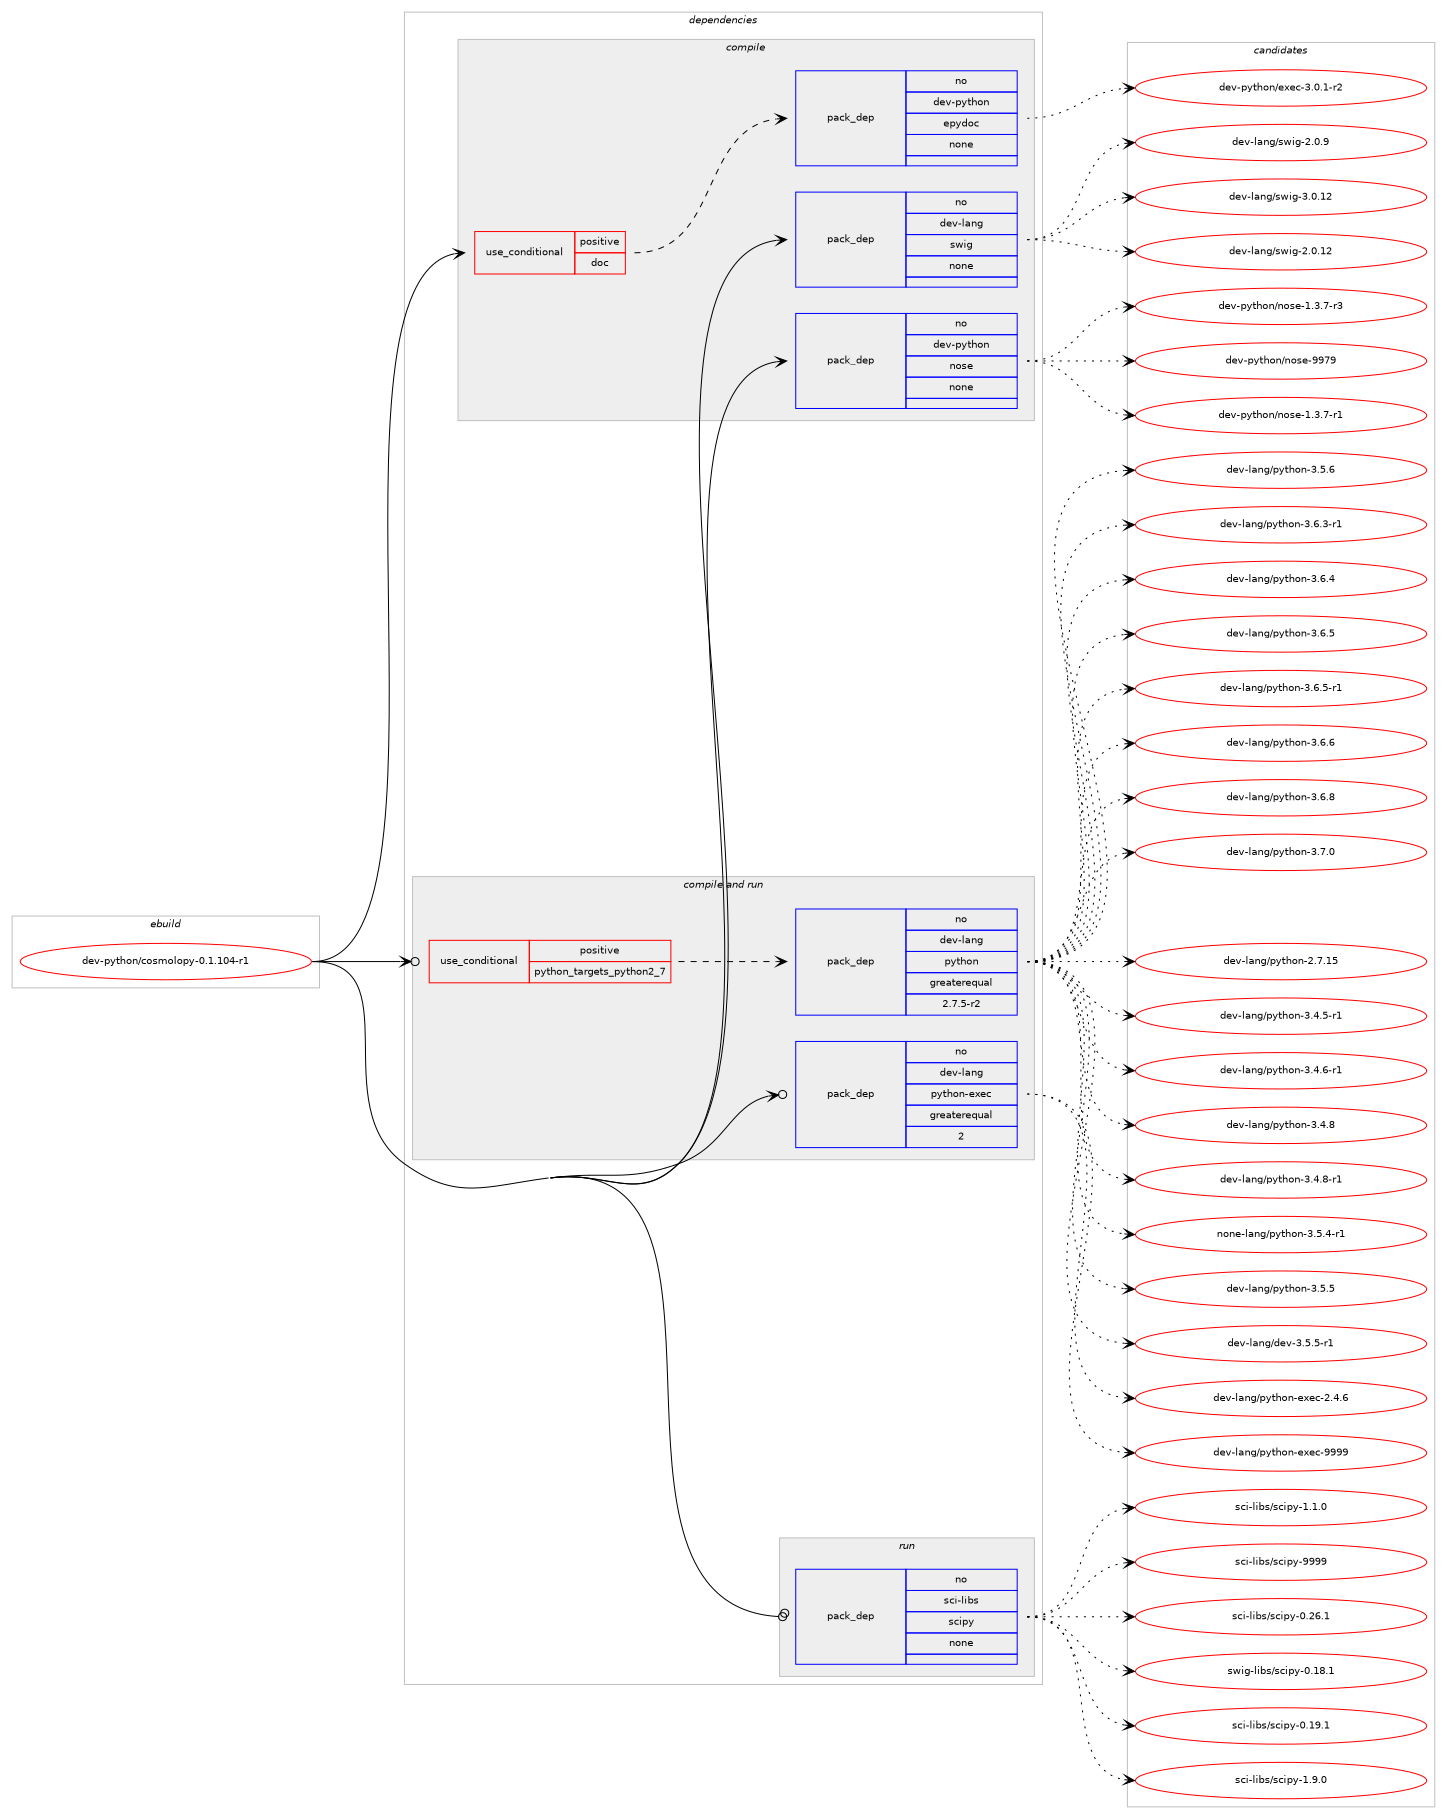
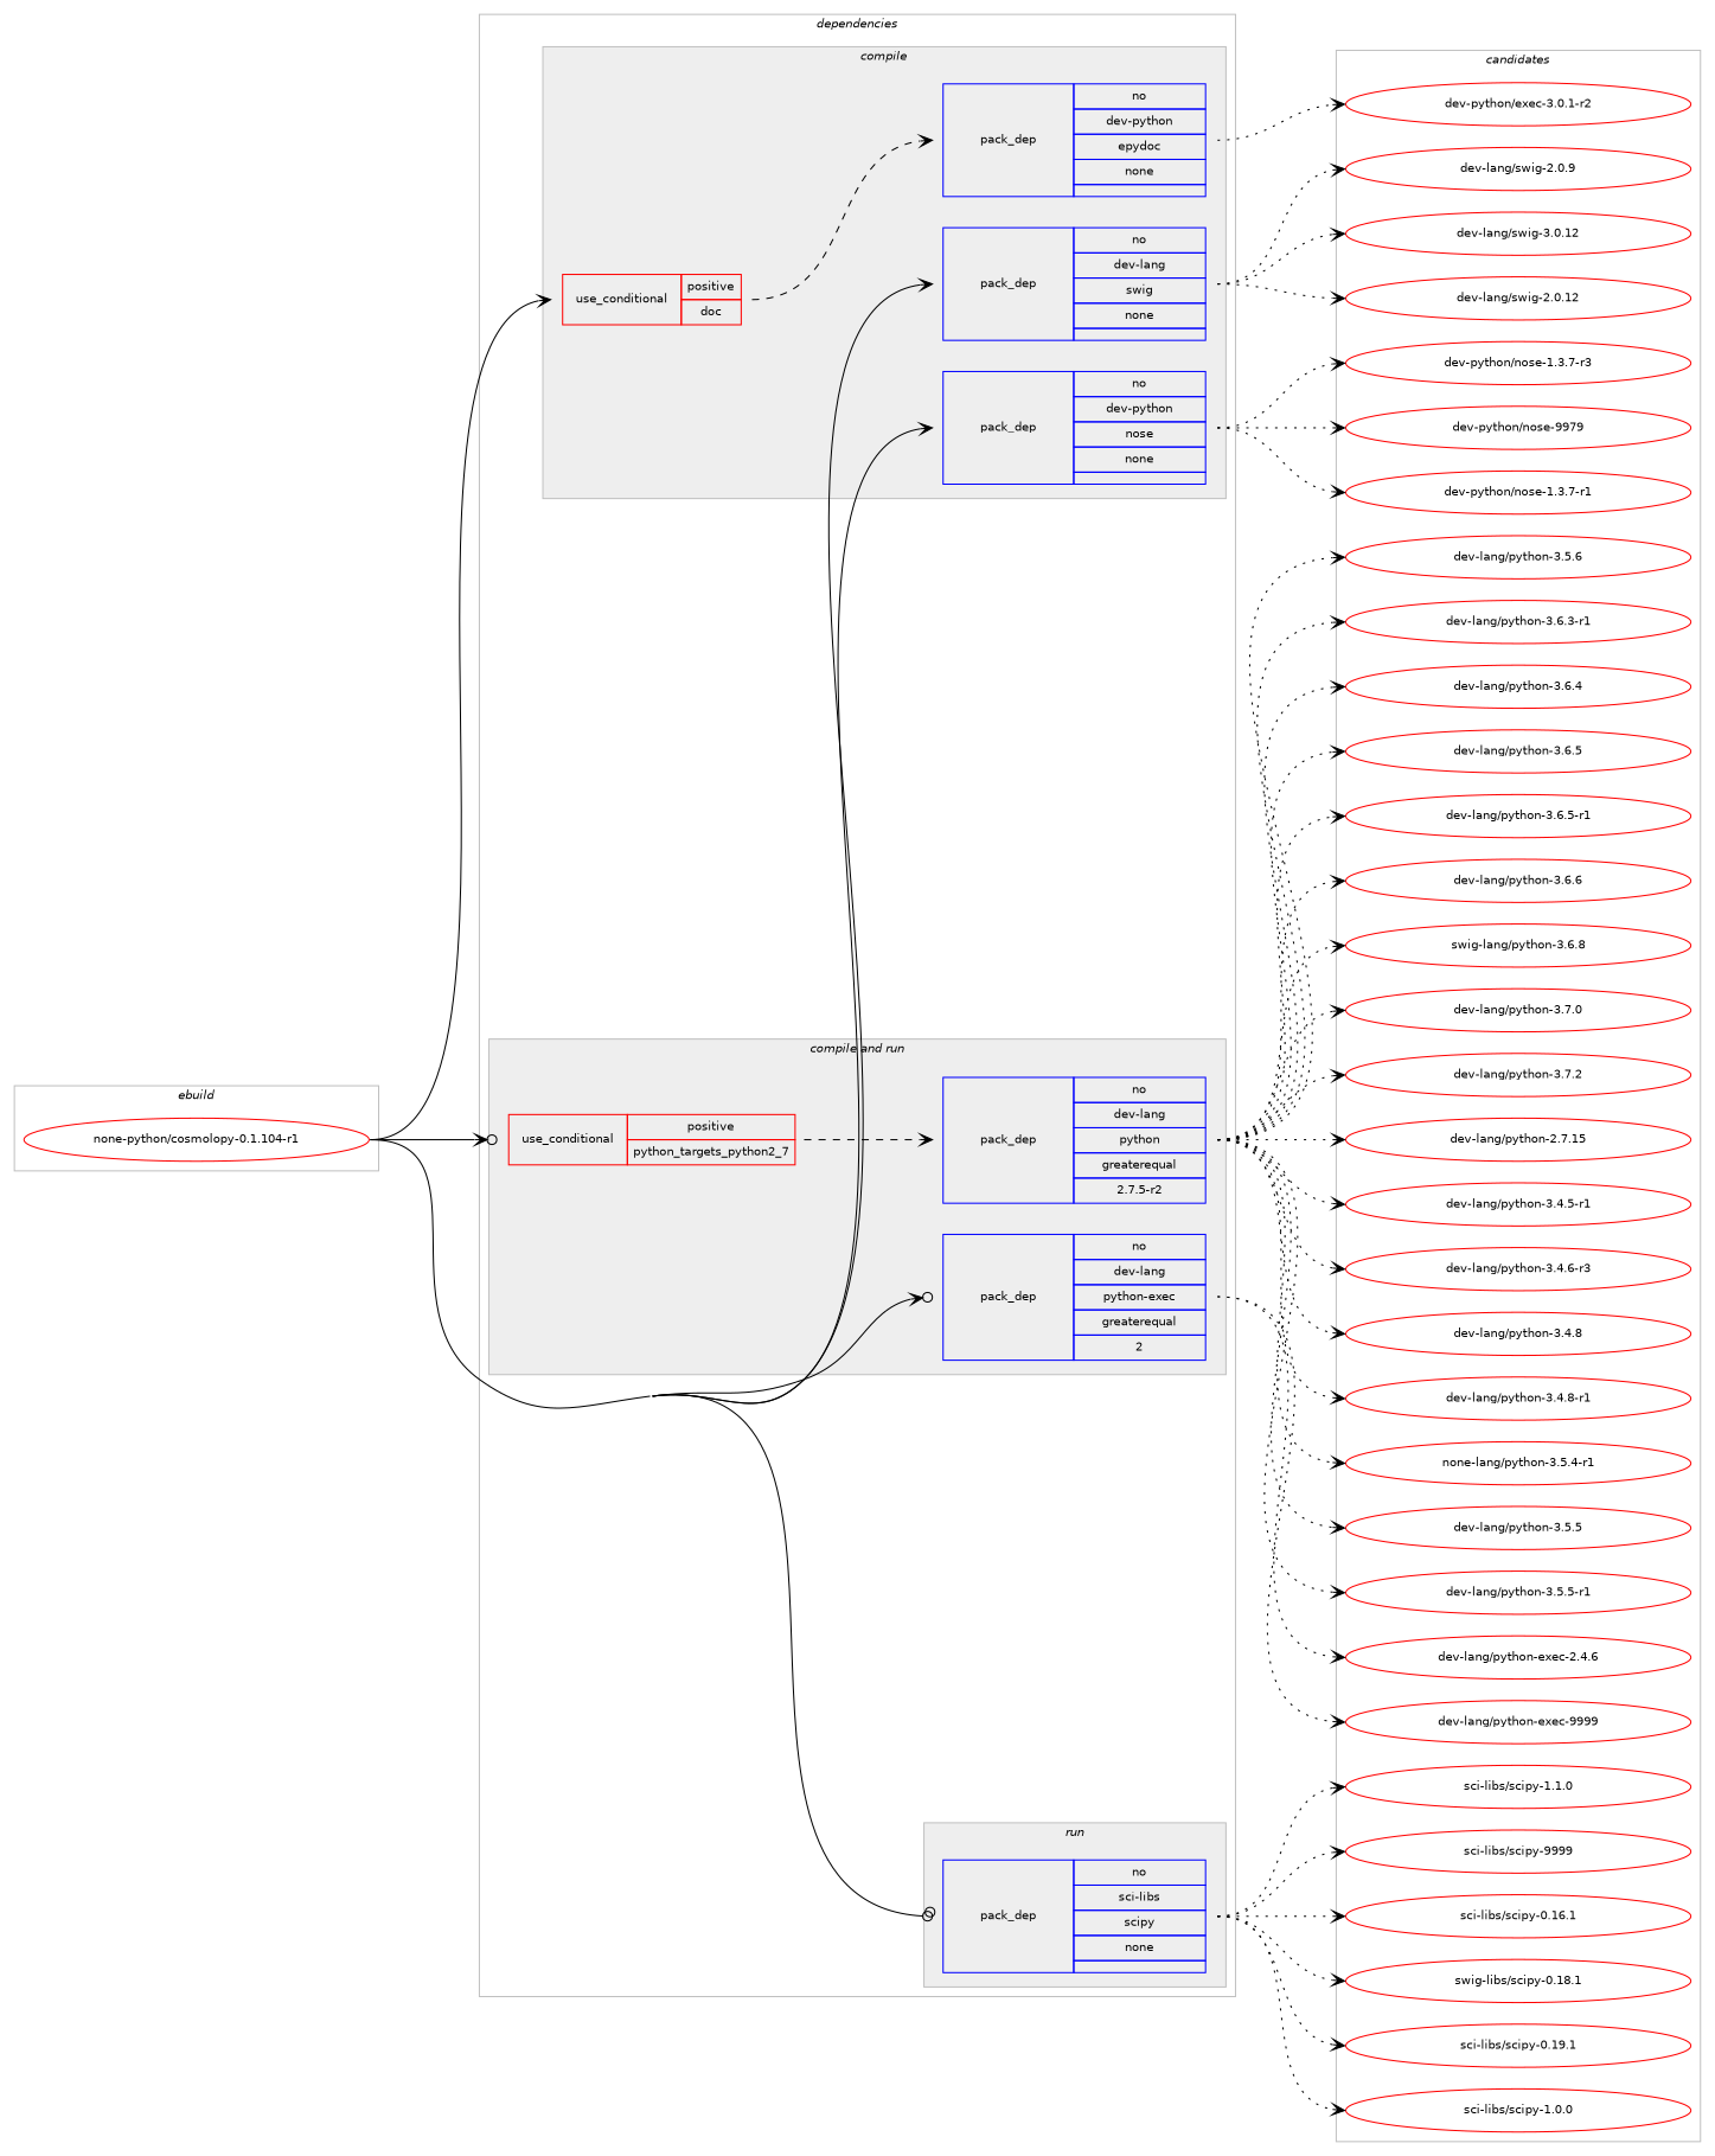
  digraph {
    compound=true
    concentrate=true
    fontname=Helvetica
    fontsize=10
    newrank=true
    rankdir=LR
    ranksep=1.5
    node [color=red fontname=Helvetica fontsize=10]
    edge [arrowhead=vee headport=w style=dotted tailport=e weight=100]
-   n1 [label="dev-python/cosmolopy-0.1.104-r1" width=4]
+   n1 [label="none-python/cosmolopy-0.1.104-r1" width=4]
    n2 [color=blue label=<<TABLE BORDER="0" CELLBORDER="1" CELLSPACING="0" CELLPADDING="4" WIDTH="220"><TR><TD ROWSPAN="6" CELLPADDING="30">pack_dep</TD></TR><TR><TD WIDTH="110">no</TD></TR><TR><TD>dev-python</TD></TR><TR><TD>epydoc</TD></TR><TR><TD>none</TD></TR><TR><TD></TD></TR></TABLE>> shape=none]
    n3 [label=<<TABLE BORDER="0" CELLBORDER="1" CELLSPACING="0" CELLPADDING="4"><TR><TD ROWSPAN="3" CELLPADDING="10">use_conditional</TD></TR><TR><TD>positive</TD></TR><TR><TD>doc</TD></TR></TABLE>> shape=none]
    n4 [color=blue label=<<TABLE BORDER="0" CELLBORDER="1" CELLSPACING="0" CELLPADDING="4" WIDTH="220"><TR><TD ROWSPAN="6" CELLPADDING="30">pack_dep</TD></TR><TR><TD WIDTH="110">no</TD></TR><TR><TD>dev-lang</TD></TR><TR><TD>swig</TD></TR><TR><TD>none</TD></TR><TR><TD></TD></TR></TABLE>> shape=none]
    n5 [color=blue label=<<TABLE BORDER="0" CELLBORDER="1" CELLSPACING="0" CELLPADDING="4" WIDTH="220"><TR><TD ROWSPAN="6" CELLPADDING="30">pack_dep</TD></TR><TR><TD WIDTH="110">no</TD></TR><TR><TD>dev-python</TD></TR><TR><TD>nose</TD></TR><TR><TD>none</TD></TR><TR><TD></TD></TR></TABLE>> shape=none]
    n6 [color=blue label=<<TABLE BORDER="0" CELLBORDER="1" CELLSPACING="0" CELLPADDING="4" WIDTH="220"><TR><TD ROWSPAN="6" CELLPADDING="30">pack_dep</TD></TR><TR><TD WIDTH="110">no</TD></TR><TR><TD>dev-lang</TD></TR><TR><TD>python</TD></TR><TR><TD>greaterequal</TD></TR><TR><TD>2.7.5-r2</TD></TR></TABLE>> shape=none]
    n7 [label=<<TABLE BORDER="0" CELLBORDER="1" CELLSPACING="0" CELLPADDING="4"><TR><TD ROWSPAN="3" CELLPADDING="10">use_conditional</TD></TR><TR><TD>positive</TD></TR><TR><TD>python_targets_python2_7</TD></TR></TABLE>> shape=none]
    n8 [color=blue label=<<TABLE BORDER="0" CELLBORDER="1" CELLSPACING="0" CELLPADDING="4" WIDTH="220"><TR><TD ROWSPAN="6" CELLPADDING="30">pack_dep</TD></TR><TR><TD WIDTH="110">no</TD></TR><TR><TD>dev-lang</TD></TR><TR><TD>python-exec</TD></TR><TR><TD>greaterequal</TD></TR><TR><TD>2</TD></TR></TABLE>> shape=none]
    n9 [color=blue label=<<TABLE BORDER="0" CELLBORDER="1" CELLSPACING="0" CELLPADDING="4" WIDTH="220"><TR><TD ROWSPAN="6" CELLPADDING="30">pack_dep</TD></TR><TR><TD WIDTH="110">no</TD></TR><TR><TD>sci-libs</TD></TR><TR><TD>scipy</TD></TR><TR><TD>none</TD></TR><TR><TD></TD></TR></TABLE>> shape=none]
    n10 [label="dev-python/exec-3.0.1-r2" width=4]
    n11 [label="dev-lang/swig-2.0.12" width=4]
    n12 [label="dev-lang/swig-2.0.9" width=4]
    n13 [label="dev-lang/swig-3.0.12" width=4]
    n14 [label="dev-python/nose-1.3.7-r1" width=4]
    n15 [label="dev-python/nose-1.3.7-r3" width=4]
    n16 [label="dev-python/nose-9979" width=4]
    n17 [label="dev-lang/python-2.7.15" width=4]
    n18 [label="dev-lang/python-3.4.5-r1" width=4]
-   n19 [label="dev-lang/python-3.4.6-r1" width=4]
+   n19 [label="dev-lang/python-3.4.6-r3" width=4]
    n20 [label="dev-lang/python-3.4.8" width=4]
    n21 [label="dev-lang/python-3.4.8-r1" width=4]
    n22 [label="none-lang/python-3.5.4-r1" width=4]
    n23 [label="dev-lang/python-3.5.5" width=4]
-   n24 [label="dev-lang/dev-3.5.5-r1" width=4]
+   n24 [label="dev-lang/python-3.5.5-r1" width=4]
    n25 [label="dev-lang/python-3.5.6" width=4]
    n26 [label="dev-lang/python-3.6.3-r1" width=4]
    n27 [label="dev-lang/python-3.6.4" width=4]
    n28 [label="dev-lang/python-3.6.5" width=4]
    n29 [label="dev-lang/python-3.6.5-r1" width=4]
    n30 [label="dev-lang/python-3.6.6" width=4]
-   n31 [label="dev-lang/python-3.6.8" width=4]
+   n31 [label="swig-lang/python-3.6.8" width=4]
    n32 [label="dev-lang/python-3.7.0" width=4]
+   n33 [label="dev-lang/python-3.7.2" width=4]
    n34 [label="dev-lang/python-exec-2.4.6" width=4]
    n35 [label="dev-lang/python-exec-9999" width=4]
-   n36 [label="sci-libs/scipy-0.26.1" width=4]
+   n36 [label="sci-libs/scipy-0.16.1" width=4]
    n37 [label="swig-libs/scipy-0.18.1" width=4]
    n38 [label="sci-libs/scipy-0.19.1" width=4]
-   n39 [label="sci-libs/scipy-1.9.0" width=4]
+   n39 [label="sci-libs/scipy-1.0.0" width=4]
    n40 [label="sci-libs/scipy-1.1.0" width=4]
    n41 [label="sci-libs/scipy-9999" width=4]
    subgraph cluster_1 {
      color=gray
      label=<<i>ebuild</i>>
      rank=same
      n1
    }
    subgraph cluster_2 {
      color=gray
      label=<<i>dependencies</i>>
      subgraph cluster_3 {
        color=gray
        fillcolor="#eeeeee"
        label=<<i>compile</i>>
        style=filled
        subgraph sub_4 {
          color=gray
          fillcolor="#eeeeee"
          label=<<i>compile</i>>
          style=filled
          n3
          subgraph sub_5 {
            color=gray
            fillcolor="#eeeeee"
            label=<<i>compile</i>>
            style=filled
            n2
          }
        }
        subgraph sub_6 {
          color=gray
          fillcolor="#eeeeee"
          label=<<i>compile</i>>
          style=filled
          n4
        }
        subgraph sub_7 {
          color=gray
          fillcolor="#eeeeee"
          label=<<i>compile</i>>
          style=filled
          n5
        }
      }
      subgraph cluster_8 {
        color=gray
        fillcolor="#eeeeee"
        label=<<i>compile and run</i>>
        style=filled
        subgraph sub_9 {
          color=gray
          fillcolor="#eeeeee"
          label=<<i>compile and run</i>>
          style=filled
          n7
          subgraph sub_10 {
            color=gray
            fillcolor="#eeeeee"
            label=<<i>compile and run</i>>
            style=filled
            n6
          }
        }
        subgraph sub_11 {
          color=gray
          fillcolor="#eeeeee"
          label=<<i>compile and run</i>>
          style=filled
          n8
        }
      }
      subgraph cluster_12 {
        color=gray
        fillcolor="#eeeeee"
        label=<<i>run</i>>
        style=filled
        subgraph sub_13 {
          color=gray
          fillcolor="#eeeeee"
          label=<<i>run</i>>
          style=filled
          n9
        }
      }
    }
    subgraph cluster_14 {
      color=gray
      label=<<i>candidates</i>>
      rank=same
      subgraph sub_15 {
        color=black
        label=<<i>candidates</i>>
        nodesep=1
        rank=same
        n10
      }
      subgraph sub_16 {
        color=black
        label=<<i>candidates</i>>
        nodesep=1
        rank=same
        n11
        n12
        n13
      }
      subgraph sub_17 {
        color=black
        label=<<i>candidates</i>>
        nodesep=1
        rank=same
        n14
        n15
        n16
      }
      subgraph sub_18 {
        color=black
        label=<<i>candidates</i>>
        nodesep=1
        rank=same
        n17
        n18
        n19
        n20
        n21
        n22
        n23
        n24
        n25
        n26
        n27
        n28
        n29
        n30
        n31
        n32
+       n33
      }
      subgraph sub_19 {
        color=black
        label=<<i>candidates</i>>
        nodesep=1
        rank=same
        n34
        n35
      }
      subgraph sub_20 {
        color=black
        label=<<i>candidates</i>>
        nodesep=1
        rank=same
        n36
        n37
        n38
        n39
        n40
        n41
      }
    }
    n1 -> n3 [style=solid weight=20]
    n1 -> n4 [style=solid weight=20]
    n1 -> n5 [style=solid weight=20]
    n1 -> n7 [arrowhead=odotvee style=solid weight=20]
    n1 -> n8 [arrowhead=odotvee style=solid weight=20]
    n1 -> n9 [arrowhead=odot style=solid weight=20]
    n2 -> n10
    n3 -> n2 [style=dashed weight=20]
    n4 -> n11
    n4 -> n12
    n4 -> n13
    n5 -> n14
    n5 -> n15
    n5 -> n16
    n6 -> n17
    n6 -> n18
    n6 -> n19
    n6 -> n20
    n6 -> n21
    n6 -> n22
    n6 -> n23
    n6 -> n24
    n6 -> n25
    n6 -> n26
    n6 -> n27
    n6 -> n28
    n6 -> n29
    n6 -> n30
    n6 -> n31
    n6 -> n32
+   n6 -> n33
    n7 -> n6 [style=dashed weight=20]
    n8 -> n34
    n8 -> n35
    n9 -> n36
    n9 -> n37
    n9 -> n38
    n9 -> n39
    n9 -> n40
    n9 -> n41
  }
